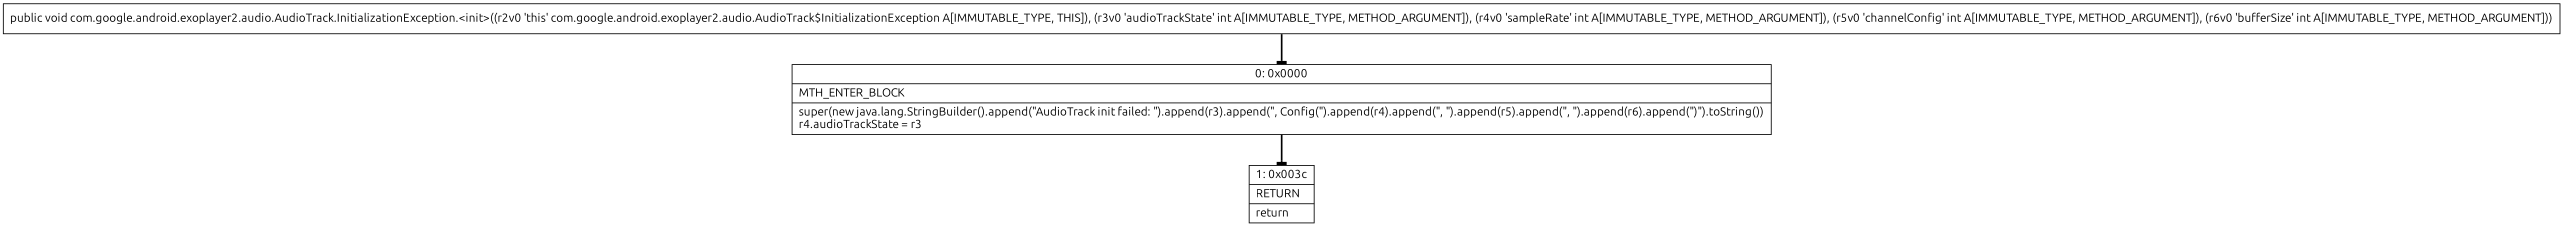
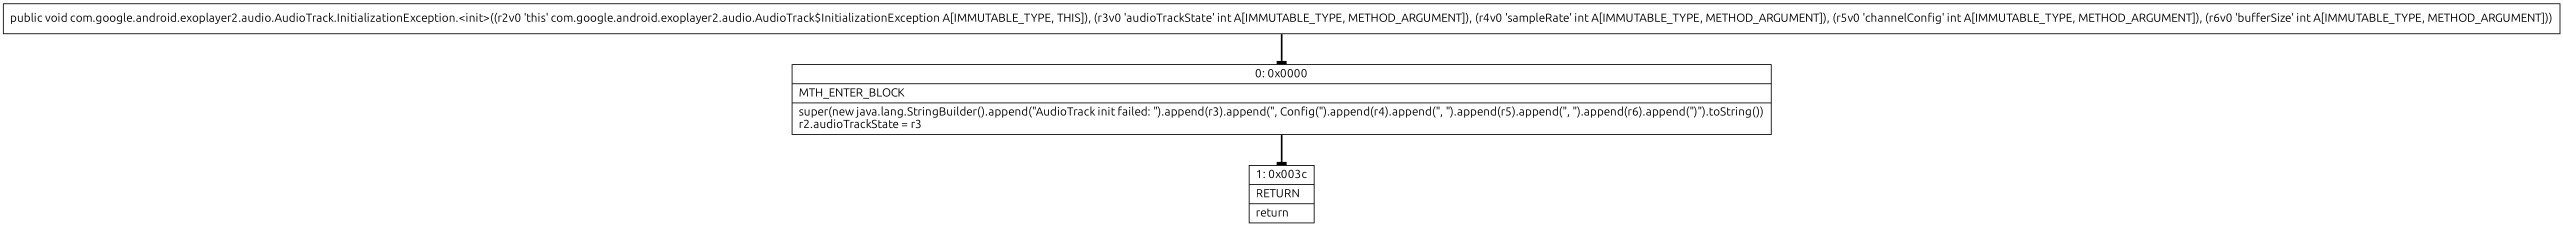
  digraph {
    fontname=Ubuntu
    node [shape=record fontname=Ubuntu]
    edge [style=bold arrowhead=tee fontname=Ubuntu]
-   n1 [label="{0\:\ 0x0000|MTH_ENTER_BLOCK\l|super(new java.lang.StringBuilder().append(\"AudioTrack init failed: \").append(r3).append(\", Config(\").append(r4).append(\", \").append(r5).append(\", \").append(r6).append(\")\").toString())\lr4.audioTrackState = r3\l}"]
+   n1 [label="{0\:\ 0x0000|MTH_ENTER_BLOCK\l|super(new java.lang.StringBuilder().append(\"AudioTrack init failed: \").append(r3).append(\", Config(\").append(r4).append(\", \").append(r5).append(\", \").append(r6).append(\")\").toString())\lr2.audioTrackState = r3\l}"]
    n2 [label="{1\:\ 0x003c|RETURN\l|return\l}"]
    n3 [label="{public void com.google.android.exoplayer2.audio.AudioTrack.InitializationException.\<init\>((r2v0 'this' com.google.android.exoplayer2.audio.AudioTrack$InitializationException A[IMMUTABLE_TYPE, THIS]), (r3v0 'audioTrackState' int A[IMMUTABLE_TYPE, METHOD_ARGUMENT]), (r4v0 'sampleRate' int A[IMMUTABLE_TYPE, METHOD_ARGUMENT]), (r5v0 'channelConfig' int A[IMMUTABLE_TYPE, METHOD_ARGUMENT]), (r6v0 'bufferSize' int A[IMMUTABLE_TYPE, METHOD_ARGUMENT])) }"]
    n1 -> n2
    n3 -> n1
  }
